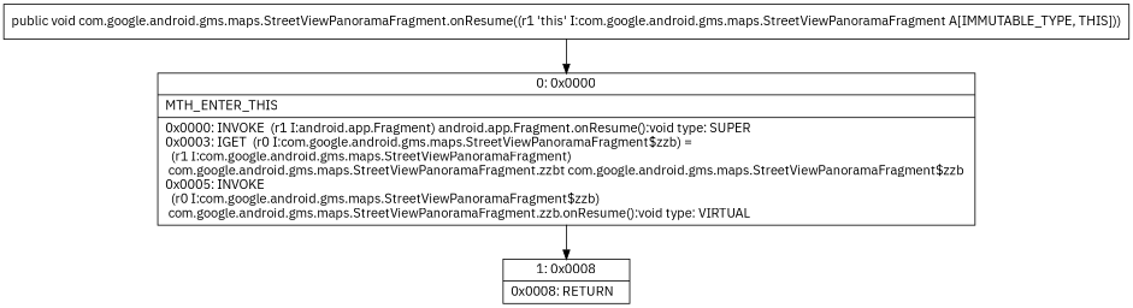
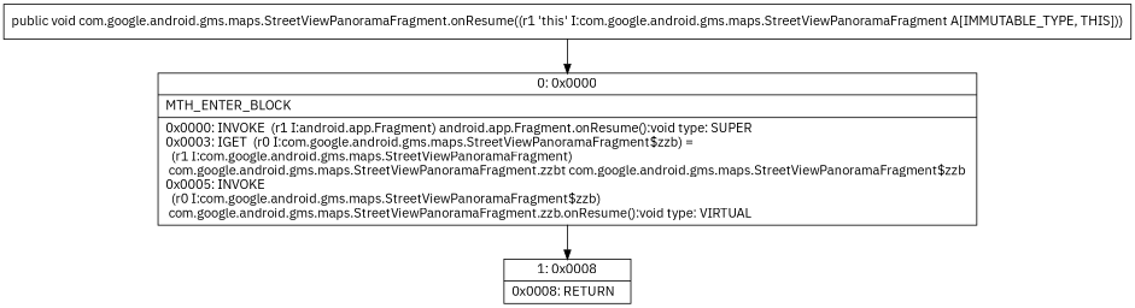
  digraph {
    fontname="IBM Plex Sans"
    node [shape=record fontname="IBM Plex Sans"]
    edge [fontname="IBM Plex Sans"]
-   n1 [label="{0\:\ 0x0000|MTH_ENTER_THIS\l|0x0000: INVOKE  (r1 I:android.app.Fragment) android.app.Fragment.onResume():void type: SUPER \l0x0003: IGET  (r0 I:com.google.android.gms.maps.StreetViewPanoramaFragment$zzb) = \l  (r1 I:com.google.android.gms.maps.StreetViewPanoramaFragment)\l com.google.android.gms.maps.StreetViewPanoramaFragment.zzbt com.google.android.gms.maps.StreetViewPanoramaFragment$zzb \l0x0005: INVOKE  \l  (r0 I:com.google.android.gms.maps.StreetViewPanoramaFragment$zzb)\l com.google.android.gms.maps.StreetViewPanoramaFragment.zzb.onResume():void type: VIRTUAL \l}"]
+   n1 [label="{0\:\ 0x0000|MTH_ENTER_BLOCK\l|0x0000: INVOKE  (r1 I:android.app.Fragment) android.app.Fragment.onResume():void type: SUPER \l0x0003: IGET  (r0 I:com.google.android.gms.maps.StreetViewPanoramaFragment$zzb) = \l  (r1 I:com.google.android.gms.maps.StreetViewPanoramaFragment)\l com.google.android.gms.maps.StreetViewPanoramaFragment.zzbt com.google.android.gms.maps.StreetViewPanoramaFragment$zzb \l0x0005: INVOKE  \l  (r0 I:com.google.android.gms.maps.StreetViewPanoramaFragment$zzb)\l com.google.android.gms.maps.StreetViewPanoramaFragment.zzb.onResume():void type: VIRTUAL \l}"]
    n2 [label="{1\:\ 0x0008|0x0008: RETURN   \l}"]
    n3 [label="{public void com.google.android.gms.maps.StreetViewPanoramaFragment.onResume((r1 'this' I:com.google.android.gms.maps.StreetViewPanoramaFragment A[IMMUTABLE_TYPE, THIS])) }"]
    n1 -> n2
    n3 -> n1
  }
